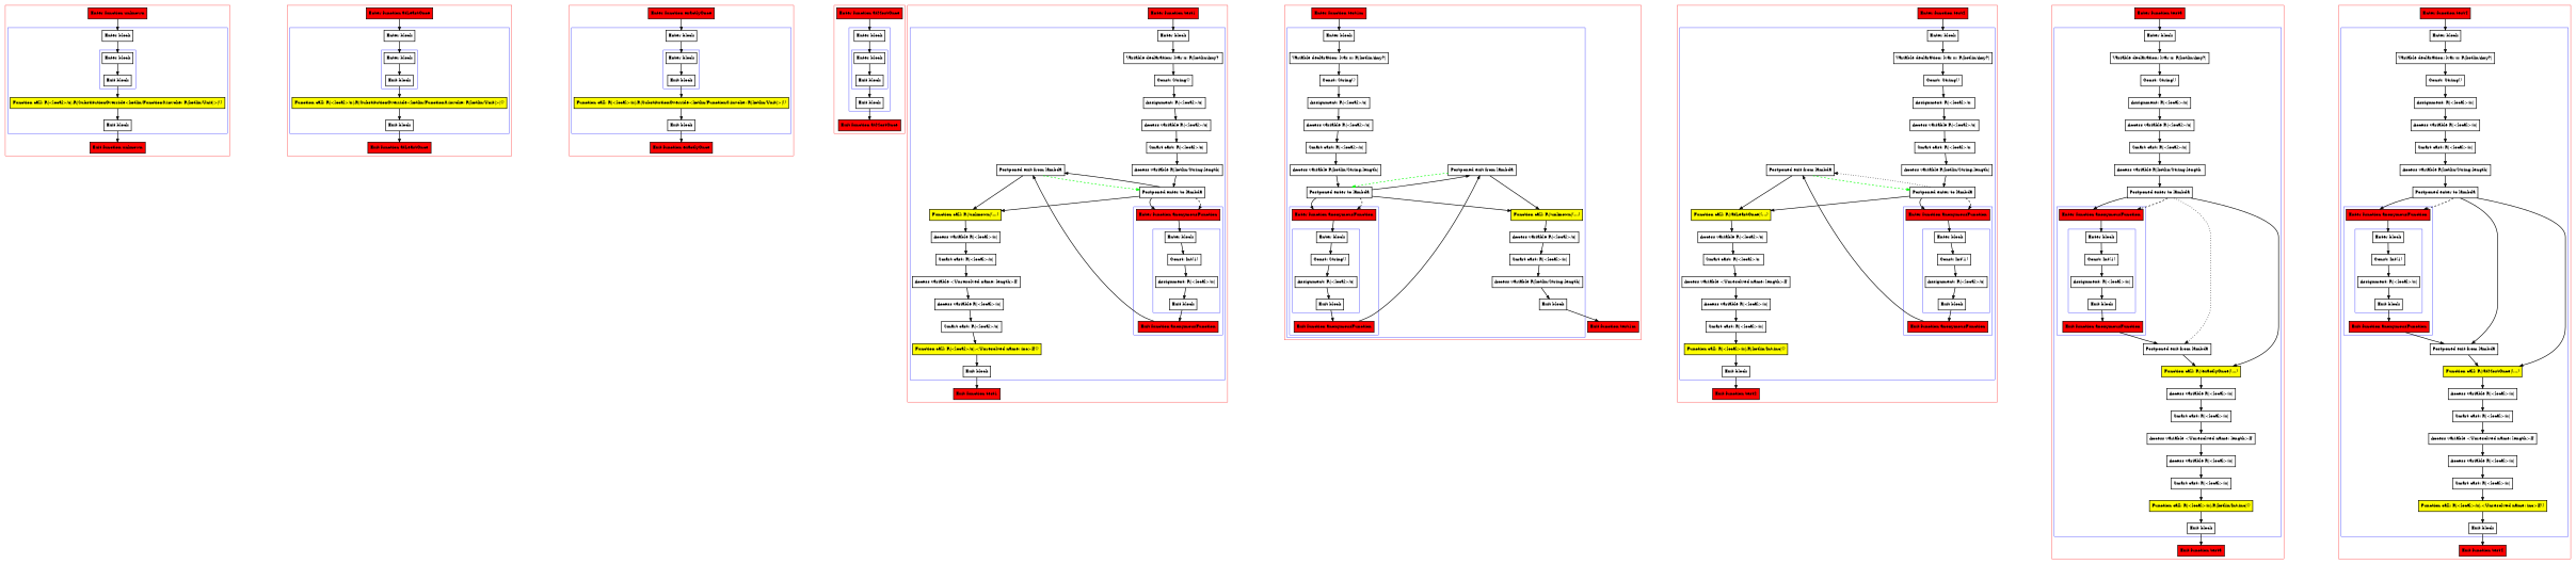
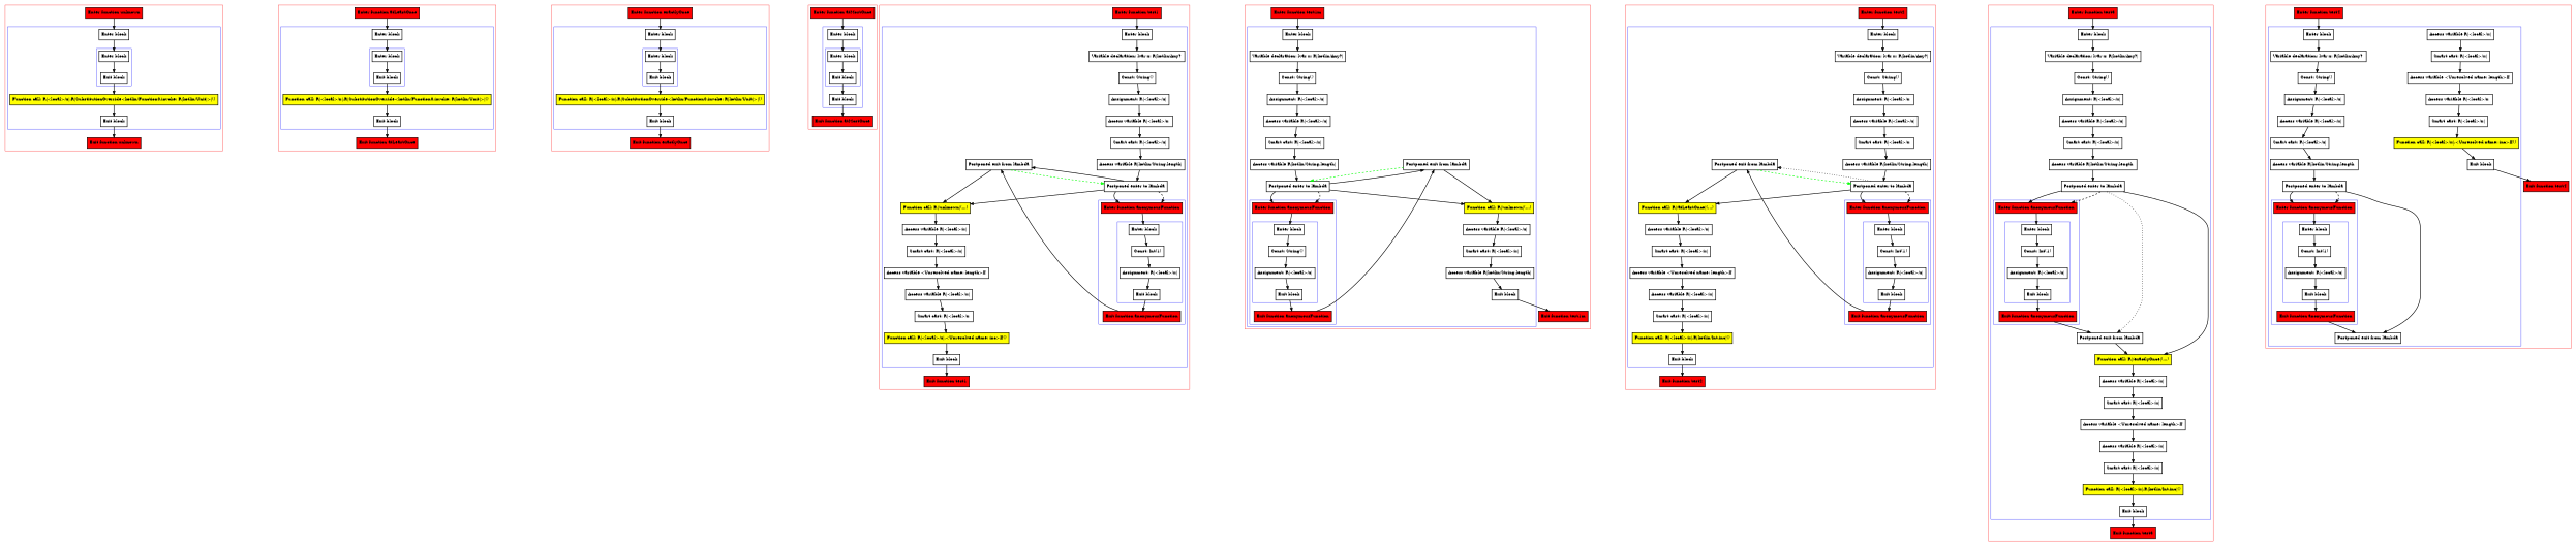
  digraph {
    nodesep=3
    node [penwidth=2 shape=box]
    edge [penwidth=2]
    n1 [label="Enter block"]
    n2 [label="Exit block"]
    n3 [label="Enter block"]
    n4 [fillcolor=yellow label="Function call: R|<local>/x|.R|SubstitutionOverride<kotlin/Function0.invoke: R|kotlin/Unit|>|()" style=filled]
    n5 [label="Exit block"]
    n6 [fillcolor=red label="Enter function unknown" style=filled]
    n7 [fillcolor=red label="Exit function unknown" style=filled]
    n8 [label="Enter block"]
    n9 [label="Exit block"]
    n10 [label="Enter block"]
    n11 [fillcolor=yellow label="Function call: R|<local>/x|.R|SubstitutionOverride<kotlin/Function0.invoke: R|kotlin/Unit|>|()" style=filled]
    n12 [label="Exit block"]
    n13 [fillcolor=red label="Enter function atLeastOnce" style=filled]
    n14 [fillcolor=red label="Exit function atLeastOnce" style=filled]
    n15 [label="Enter block"]
    n16 [label="Exit block"]
    n17 [label="Enter block"]
    n18 [fillcolor=yellow label="Function call: R|<local>/x|.R|SubstitutionOverride<kotlin/Function0.invoke: R|kotlin/Unit|>|()" style=filled]
    n19 [label="Exit block"]
    n20 [fillcolor=red label="Enter function exactlyOnce" style=filled]
    n21 [fillcolor=red label="Exit function exactlyOnce" style=filled]
    n22 [label="Enter block"]
    n23 [label="Exit block"]
    n24 [label="Enter block"]
    n25 [label="Exit block"]
    n26 [fillcolor=red label="Enter function atMostOnce" style=filled]
    n27 [fillcolor=red label="Exit function atMostOnce" style=filled]
    n28 [label="Enter block"]
    n29 [label="Const: Int(1)"]
    n30 [label="Assignment: R|<local>/x|"]
    n31 [label="Exit block"]
    n32 [fillcolor=red label="Enter function anonymousFunction" style=filled]
    n33 [fillcolor=red label="Exit function anonymousFunction" style=filled]
    n34 [label="Enter block"]
    n35 [label="Variable declaration: lvar x: R|kotlin/Any?|"]
    n36 [label="Const: String()"]
    n37 [label="Assignment: R|<local>/x|"]
    n38 [label="Access variable R|<local>/x|"]
    n39 [label="Smart cast: R|<local>/x|"]
    n40 [label="Access variable R|kotlin/String.length|"]
    n41 [label="Postponed enter to lambda"]
    n42 [label="Postponed exit from lambda"]
    n43 [fillcolor=yellow label="Function call: R|/unknown|(...)" style=filled]
    n44 [label="Access variable R|<local>/x|"]
    n45 [label="Smart cast: R|<local>/x|"]
    n46 [label="Access variable <Unresolved name: length>#"]
    n47 [label="Access variable R|<local>/x|"]
    n48 [label="Smart cast: R|<local>/x|"]
    n49 [fillcolor=yellow label="Function call: R|<local>/x|.<Unresolved name: inc>#()" style=filled]
    n50 [label="Exit block"]
    n51 [fillcolor=red label="Enter function test1" style=filled]
    n52 [fillcolor=red label="Exit function test1" style=filled]
    n53 [label="Enter block"]
    n54 [label="Const: String()"]
    n55 [label="Assignment: R|<local>/x|"]
    n56 [label="Exit block"]
    n57 [fillcolor=red label="Enter function anonymousFunction" style=filled]
    n58 [fillcolor=red label="Exit function anonymousFunction" style=filled]
    n59 [label="Enter block"]
    n60 [label="Variable declaration: lvar x: R|kotlin/Any?|"]
    n61 [label="Const: String()"]
    n62 [label="Assignment: R|<local>/x|"]
    n63 [label="Access variable R|<local>/x|"]
    n64 [label="Smart cast: R|<local>/x|"]
    n65 [label="Access variable R|kotlin/String.length|"]
    n66 [label="Postponed enter to lambda"]
    n67 [label="Postponed exit from lambda"]
    n68 [fillcolor=yellow label="Function call: R|/unknown|(...)" style=filled]
    n69 [label="Access variable R|<local>/x|"]
    n70 [label="Smart cast: R|<local>/x|"]
    n71 [label="Access variable R|kotlin/String.length|"]
    n72 [label="Exit block"]
    n73 [fillcolor=red label="Enter function test1m" style=filled]
    n74 [fillcolor=red label="Exit function test1m" style=filled]
    n75 [label="Enter block"]
    n76 [label="Const: Int(1)"]
    n77 [label="Assignment: R|<local>/x|"]
    n78 [label="Exit block"]
    n79 [fillcolor=red label="Enter function anonymousFunction" style=filled]
    n80 [fillcolor=red label="Exit function anonymousFunction" style=filled]
    n81 [label="Enter block"]
    n82 [label="Variable declaration: lvar x: R|kotlin/Any?|"]
    n83 [label="Const: String()"]
    n84 [label="Assignment: R|<local>/x|"]
    n85 [label="Access variable R|<local>/x|"]
    n86 [label="Smart cast: R|<local>/x|"]
    n87 [label="Access variable R|kotlin/String.length|"]
    n88 [label="Postponed enter to lambda"]
    n89 [label="Postponed exit from lambda"]
    n90 [fillcolor=yellow label="Function call: R|/atLeastOnce|(...)" style=filled]
    n91 [label="Access variable R|<local>/x|"]
    n92 [label="Smart cast: R|<local>/x|"]
    n93 [label="Access variable <Unresolved name: length>#"]
    n94 [label="Access variable R|<local>/x|"]
    n95 [label="Smart cast: R|<local>/x|"]
    n96 [fillcolor=yellow label="Function call: R|<local>/x|.R|kotlin/Int.inc|()" style=filled]
    n97 [label="Exit block"]
    n98 [fillcolor=red label="Enter function test2" style=filled]
    n99 [fillcolor=red label="Exit function test2" style=filled]
    n100 [label="Enter block"]
    n101 [label="Const: Int(1)"]
    n102 [label="Assignment: R|<local>/x|"]
    n103 [label="Exit block"]
    n104 [fillcolor=red label="Enter function anonymousFunction" style=filled]
    n105 [fillcolor=red label="Exit function anonymousFunction" style=filled]
    n106 [label="Enter block"]
    n107 [label="Variable declaration: lvar x: R|kotlin/Any?|"]
    n108 [label="Const: String()"]
    n109 [label="Assignment: R|<local>/x|"]
    n110 [label="Access variable R|<local>/x|"]
    n111 [label="Smart cast: R|<local>/x|"]
    n112 [label="Access variable R|kotlin/String.length|"]
    n113 [label="Postponed enter to lambda"]
    n114 [label="Postponed exit from lambda"]
    n115 [fillcolor=yellow label="Function call: R|/exactlyOnce|(...)" style=filled]
    n116 [label="Access variable R|<local>/x|"]
    n117 [label="Smart cast: R|<local>/x|"]
    n118 [label="Access variable <Unresolved name: length>#"]
    n119 [label="Access variable R|<local>/x|"]
    n120 [label="Smart cast: R|<local>/x|"]
    n121 [fillcolor=yellow label="Function call: R|<local>/x|.R|kotlin/Int.inc|()" style=filled]
    n122 [label="Exit block"]
    n123 [fillcolor=red label="Enter function test3" style=filled]
    n124 [fillcolor=red label="Exit function test3" style=filled]
    n125 [label="Enter block"]
    n126 [label="Const: Int(1)"]
    n127 [label="Assignment: R|<local>/x|"]
    n128 [label="Exit block"]
    n129 [fillcolor=red label="Enter function anonymousFunction" style=filled]
    n130 [fillcolor=red label="Exit function anonymousFunction" style=filled]
    n131 [label="Enter block"]
    n132 [label="Variable declaration: lvar x: R|kotlin/Any?|"]
    n133 [label="Const: String()"]
    n134 [label="Assignment: R|<local>/x|"]
    n135 [label="Access variable R|<local>/x|"]
    n136 [label="Smart cast: R|<local>/x|"]
    n137 [label="Access variable R|kotlin/String.length|"]
    n138 [label="Postponed enter to lambda"]
    n139 [label="Postponed exit from lambda"]
-   n140 [fillcolor=yellow label="Function call: R|/atMostOnce|(...)" style=filled]
    n141 [label="Access variable R|<local>/x|"]
    n142 [label="Smart cast: R|<local>/x|"]
    n143 [label="Access variable <Unresolved name: length>#"]
    n144 [label="Access variable R|<local>/x|"]
    n145 [label="Smart cast: R|<local>/x|"]
    n146 [fillcolor=yellow label="Function call: R|<local>/x|.<Unresolved name: inc>#()" style=filled]
    n147 [label="Exit block"]
    n148 [fillcolor=red label="Enter function test4" style=filled]
    n149 [fillcolor=red label="Exit function test4" style=filled]
    subgraph cluster_1 {
      color=red
      n6
      n7
      subgraph cluster_2 {
        color=blue
        n3
        n4
        n5
        subgraph cluster_3 {
          color=blue
          n1
          n2
        }
      }
    }
    subgraph cluster_4 {
      color=red
      n13
      n14
      subgraph cluster_5 {
        color=blue
        n10
        n11
        n12
        subgraph cluster_6 {
          color=blue
          n8
          n9
        }
      }
    }
    subgraph cluster_7 {
      color=red
      n20
      n21
      subgraph cluster_8 {
        color=blue
        n17
        n18
        n19
        subgraph cluster_9 {
          color=blue
          n15
          n16
        }
      }
    }
    subgraph cluster_10 {
      color=red
      n26
      n27
      subgraph cluster_11 {
        color=blue
        n24
        n25
        subgraph cluster_12 {
          color=blue
          n22
          n23
        }
      }
    }
    subgraph cluster_13 {
      color=red
      n51
      n52
      subgraph cluster_14 {
        color=blue
        n34
        n35
        n36
        n37
        n38
        n39
        n40
        n41
        n42
        n43
        n44
        n45
        n46
        n47
        n48
        n49
        n50
        subgraph cluster_15 {
          color=blue
          n32
          n33
          subgraph cluster_16 {
            color=blue
            n28
            n29
            n30
            n31
          }
        }
      }
    }
    subgraph cluster_17 {
      color=red
      n73
      n74
      subgraph cluster_18 {
        color=blue
        n59
        n60
        n61
        n62
        n63
        n64
        n65
        n66
        n67
        n68
        n69
        n70
        n71
        n72
        subgraph cluster_19 {
          color=blue
          n57
          n58
          subgraph cluster_20 {
            color=blue
            n53
            n54
            n55
            n56
          }
        }
      }
    }
    subgraph cluster_21 {
      color=red
      n98
      n99
      subgraph cluster_22 {
        color=blue
        n81
        n82
        n83
        n84
        n85
        n86
        n87
        n88
        n89
        n90
        n91
        n92
        n93
        n94
        n95
        n96
        n97
        subgraph cluster_23 {
          color=blue
          n79
          n80
          subgraph cluster_24 {
            color=blue
            n75
            n76
            n77
            n78
          }
        }
      }
    }
    subgraph cluster_25 {
      color=red
      n123
      n124
      subgraph cluster_26 {
        color=blue
        n106
        n107
        n108
        n109
        n110
        n111
        n112
        n113
        n114
        n115
        n116
        n117
        n118
        n119
        n120
        n121
        n122
        subgraph cluster_27 {
          color=blue
          n104
          n105
          subgraph cluster_28 {
            color=blue
            n100
            n101
            n102
            n103
          }
        }
      }
    }
    subgraph cluster_29 {
      color=red
      n148
      n149
      subgraph cluster_30 {
        color=blue
        n131
        n132
        n133
        n134
        n135
        n136
        n137
        n138
        n139
-       n140
        n141
        n142
        n143
        n144
        n145
        n146
        n147
        subgraph cluster_31 {
          color=blue
          n129
          n130
          subgraph cluster_32 {
            color=blue
            n125
            n126
            n127
            n128
          }
        }
      }
    }
    n1 -> n2
    n2 -> n4
    n3 -> n1
    n4 -> n5
    n5 -> n7
    n6 -> n3
    n8 -> n9
    n9 -> n11
    n10 -> n8
    n11 -> n12
    n12 -> n14
    n13 -> n10
    n15 -> n16
    n16 -> n18
    n17 -> n15
    n18 -> n19
    n19 -> n21
    n20 -> n17
    n22 -> n23
    n23 -> n25
    n24 -> n22
    n25 -> n27
    n26 -> n24
    n28 -> n29
    n29 -> n30
    n30 -> n31
    n31 -> n33
    n32 -> n28
    n33 -> n42
    n34 -> n35
    n35 -> n36
    n36 -> n37
    n37 -> n38
    n38 -> n39
    n39 -> n40
    n40 -> n41
    n41 -> n32
    n41 -> n32 [style=dashed]
    n41 -> n42
    n41 -> n43
    n42 -> n41 [color=green style=dashed]
    n42 -> n43
    n43 -> n44
    n44 -> n45
    n45 -> n46
    n46 -> n47
    n47 -> n48
    n48 -> n49
    n49 -> n50
    n50 -> n52
    n51 -> n34
    n53 -> n54
    n54 -> n55
    n55 -> n56
    n56 -> n58
    n57 -> n53
    n58 -> n67
    n59 -> n60
    n60 -> n61
    n61 -> n62
    n62 -> n63
    n63 -> n64
    n64 -> n65
    n65 -> n66
    n66 -> n57
    n66 -> n57 [style=dashed]
    n66 -> n67
    n66 -> n68
    n67 -> n66 [color=green style=dashed]
    n67 -> n68
    n68 -> n69
    n69 -> n70
    n70 -> n71
    n71 -> n72
    n72 -> n74
    n73 -> n59
    n75 -> n76
    n76 -> n77
    n77 -> n78
    n78 -> n80
    n79 -> n75
    n80 -> n89
    n81 -> n82
    n82 -> n83
    n83 -> n84
    n84 -> n85
    n85 -> n86
    n86 -> n87
    n87 -> n88
    n88 -> n79
    n88 -> n79 [style=dashed]
    n88 -> n89 [style=dotted]
    n88 -> n90
    n89 -> n88 [color=green style=dashed]
    n89 -> n90
    n90 -> n91
    n91 -> n92
    n92 -> n93
    n93 -> n94
    n94 -> n95
    n95 -> n96
    n96 -> n97
    n97 -> n99
    n98 -> n81
    n100 -> n101
    n101 -> n102
    n102 -> n103
    n103 -> n105
    n104 -> n100
    n105 -> n114
    n106 -> n107
    n107 -> n108
    n108 -> n109
    n109 -> n110
    n110 -> n111
    n111 -> n112
    n112 -> n113
    n113 -> n104
    n113 -> n104 [style=dashed]
    n113 -> n114 [style=dotted]
    n113 -> n115
    n114 -> n115
    n115 -> n116
    n116 -> n117
    n117 -> n118
    n118 -> n119
    n119 -> n120
    n120 -> n121
    n121 -> n122
    n122 -> n124
    n123 -> n106
    n125 -> n126
    n126 -> n127
    n127 -> n128
    n128 -> n130
    n129 -> n125
    n130 -> n139
    n131 -> n132
    n132 -> n133
    n133 -> n134
    n134 -> n135
    n135 -> n136
    n136 -> n137
    n137 -> n138
    n138 -> n129
    n138 -> n129 [style=dashed]
    n138 -> n139
-   n138 -> n140
-   n139 -> n140
-   n140 -> n141
    n141 -> n142
    n142 -> n143
    n143 -> n144
    n144 -> n145
    n145 -> n146
    n146 -> n147
    n147 -> n149
    n148 -> n131
  }
